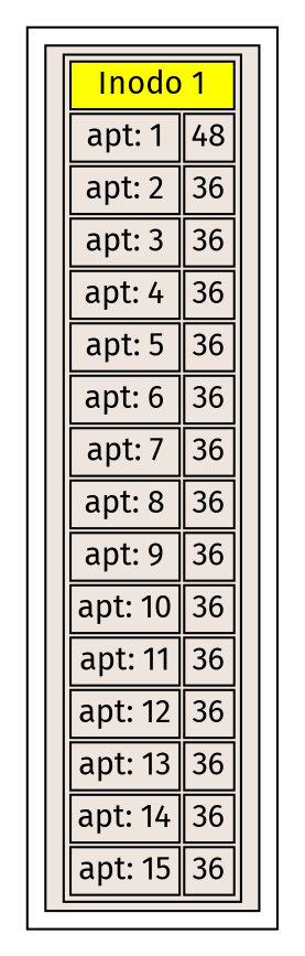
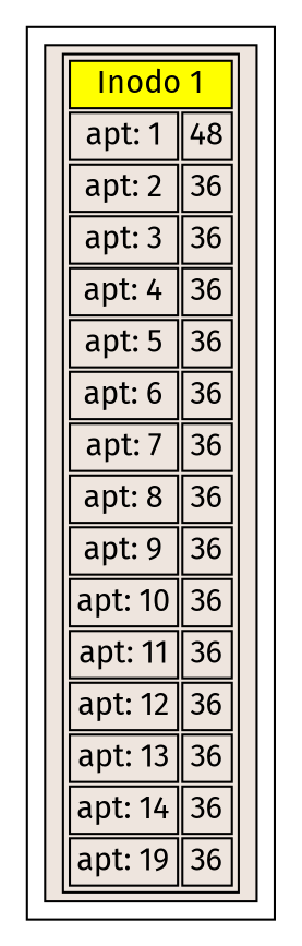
  digraph {
    rankdir=LR
    fontname="Fira Sans"
-   n1 [fillcolor=seashell2 label=< <TABLE><tr> <td colspan="2" bgcolor="yellow">Inodo 1</td> </tr><tr> 					<td>apt: 1</td> 					<td>48</td> 				</tr><tr> 					<td>apt: 2</td> 					<td>36</td> 				</tr><tr> 					<td>apt: 3</td> 					<td>36</td> 				</tr><tr> 					<td>apt: 4</td> 					<td>36</td> 				</tr><tr> 					<td>apt: 5</td> 					<td>36</td> 				</tr><tr> 					<td>apt: 6</td> 					<td>36</td> 				</tr><tr> 					<td>apt: 7</td> 					<td>36</td> 				</tr><tr> 					<td>apt: 8</td> 					<td>36</td> 				</tr><tr> 					<td>apt: 9</td> 					<td>36</td> 				</tr><tr> 					<td>apt: 10</td> 					<td>36</td> 				</tr><tr> 					<td>apt: 11</td> 					<td>36</td> 				</tr><tr> 					<td>apt: 12</td> 					<td>36</td> 				</tr><tr> 					<td>apt: 13</td> 					<td>36</td> 				</tr><tr> 					<td>apt: 14</td> 					<td>36</td> 				</tr><tr> 					<td>apt: 15</td> 					<td>36</td> 				</tr></TABLE>> shape=box style=filled fontname="Fira Sans"]
+   n1 [fillcolor=seashell2 label=< <TABLE><tr> <td colspan="2" bgcolor="yellow">Inodo 1</td> </tr><tr> 					<td>apt: 1</td> 					<td>48</td> 				</tr><tr> 					<td>apt: 2</td> 					<td>36</td> 				</tr><tr> 					<td>apt: 3</td> 					<td>36</td> 				</tr><tr> 					<td>apt: 4</td> 					<td>36</td> 				</tr><tr> 					<td>apt: 5</td> 					<td>36</td> 				</tr><tr> 					<td>apt: 6</td> 					<td>36</td> 				</tr><tr> 					<td>apt: 7</td> 					<td>36</td> 				</tr><tr> 					<td>apt: 8</td> 					<td>36</td> 				</tr><tr> 					<td>apt: 9</td> 					<td>36</td> 				</tr><tr> 					<td>apt: 10</td> 					<td>36</td> 				</tr><tr> 					<td>apt: 11</td> 					<td>36</td> 				</tr><tr> 					<td>apt: 12</td> 					<td>36</td> 				</tr><tr> 					<td>apt: 13</td> 					<td>36</td> 				</tr><tr> 					<td>apt: 14</td> 					<td>36</td> 				</tr><tr> 					<td>apt: 19</td> 					<td>36</td> 				</tr></TABLE>> shape=box style=filled fontname="Fira Sans"]
    subgraph cluster_1 {
      n1
    }
  }
